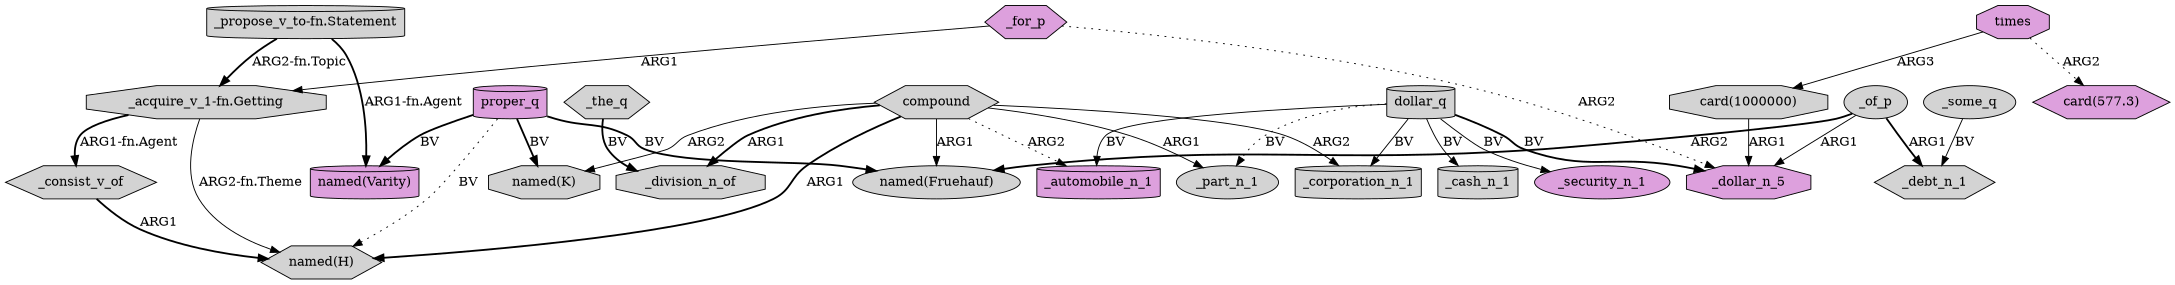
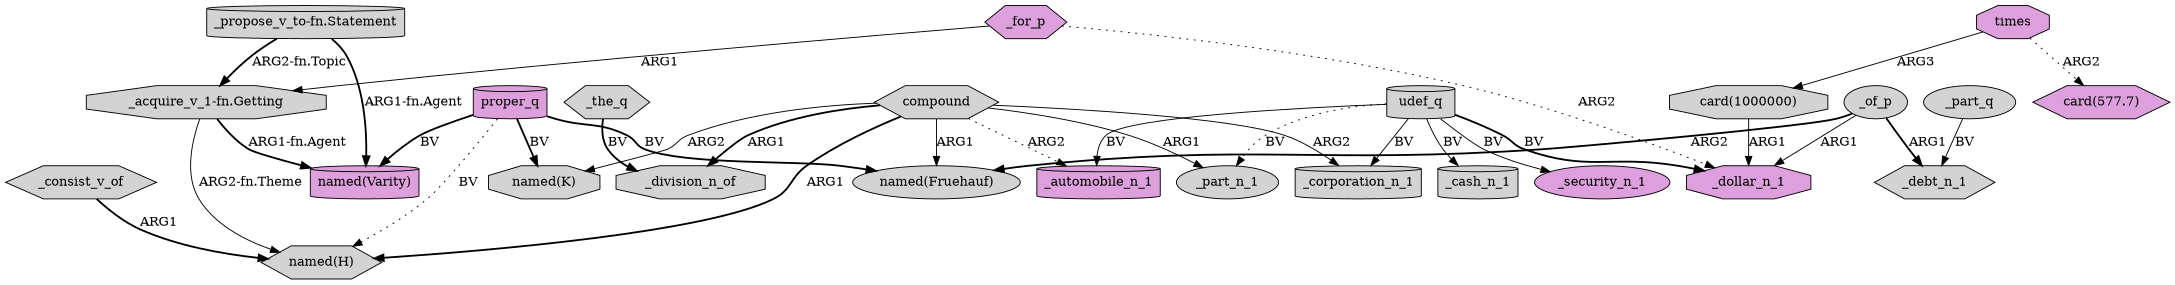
  digraph {
    node [fillcolor=lightgrey shape=cylinder style=filled]
    edge [style=solid]
    "card(1000000)" [shape=octagon]
-   _dollar_n_1 [fillcolor=plum shape=octagon label=_dollar_n_5]
+   _dollar_n_1 [fillcolor=plum shape=octagon]
    "_acquire_v_1-fn.Getting" [shape=octagon]
    "_propose_v_to-fn.Statement"
    "named(Varity)" [fillcolor=plum]
    "named(H)" [shape=hexagon]
    _the_q [shape=hexagon]
    _division_n_of [shape=octagon]
    _for_p [fillcolor=plum shape=hexagon]
-   udef_q [label=dollar_q]
+   udef_q
    _cash_n_1
    _automobile_n_1 [fillcolor=plum]
    _part_n_1 [shape=ellipse]
    _corporation_n_1
    _security_n_1 [fillcolor=plum shape=ellipse]
    _of_p [shape=ellipse]
    _debt_n_1 [shape=hexagon]
    "named(Fruehauf)" [shape=ellipse]
    compound [shape=hexagon]
    "named(K)" [shape=octagon]
-   _some_q [shape=ellipse]
+   _some_q [shape=ellipse label=_part_q]
    proper_q [fillcolor=plum]
    times [fillcolor=plum shape=octagon]
-   "card(577.3)" [fillcolor=plum shape=hexagon]
+   "card(577.3)" [fillcolor=plum shape=hexagon label="card(577.7)"]
    _consist_v_of [shape=hexagon]
    "card(1000000)" -> _dollar_n_1 [label=ARG1]
-   "_acquire_v_1-fn.Getting" -> _consist_v_of [label="ARG1-fn.Agent" style=bold]
+   "_acquire_v_1-fn.Getting" -> "named(Varity)" [label="ARG1-fn.Agent" style=bold]
    "_acquire_v_1-fn.Getting" -> "named(H)" [label="ARG2-fn.Theme"]
    "_propose_v_to-fn.Statement" -> "_acquire_v_1-fn.Getting" [label="ARG2-fn.Topic" style=bold]
    "_propose_v_to-fn.Statement" -> "named(Varity)" [label="ARG1-fn.Agent" style=bold]
    _the_q -> _division_n_of [label=BV style=bold]
    _for_p -> _dollar_n_1 [label=ARG2 style=dotted]
    _for_p -> "_acquire_v_1-fn.Getting" [label=ARG1]
    udef_q -> _dollar_n_1 [label=BV style=bold]
    udef_q -> _cash_n_1 [label=BV]
    udef_q -> _automobile_n_1 [label=BV]
    udef_q -> _part_n_1 [label=BV style=dotted]
    udef_q -> _corporation_n_1 [label=BV]
    udef_q -> _security_n_1 [label=BV]
    _of_p -> _dollar_n_1 [label=ARG1]
    _of_p -> _debt_n_1 [label=ARG1 style=bold]
    _of_p -> "named(Fruehauf)" [label=ARG2 style=bold]
    compound -> "named(H)" [label=ARG1 style=bold]
    compound -> _division_n_of [label=ARG1 style=bold]
    compound -> _automobile_n_1 [label=ARG2 style=dotted]
    compound -> _part_n_1 [label=ARG1]
    compound -> _corporation_n_1 [label=ARG2]
    compound -> "named(Fruehauf)" [label=ARG1]
    compound -> "named(K)" [label=ARG2]
    _some_q -> _debt_n_1 [label=BV]
    proper_q -> "named(Varity)" [label=BV style=bold]
    proper_q -> "named(H)" [label=BV style=dotted]
    proper_q -> "named(Fruehauf)" [label=BV style=bold]
    proper_q -> "named(K)" [label=BV style=bold]
    times -> "card(1000000)" [label=ARG3]
    times -> "card(577.3)" [label=ARG2 style=dotted]
    _consist_v_of -> "named(H)" [label=ARG1 style=bold]
  }
